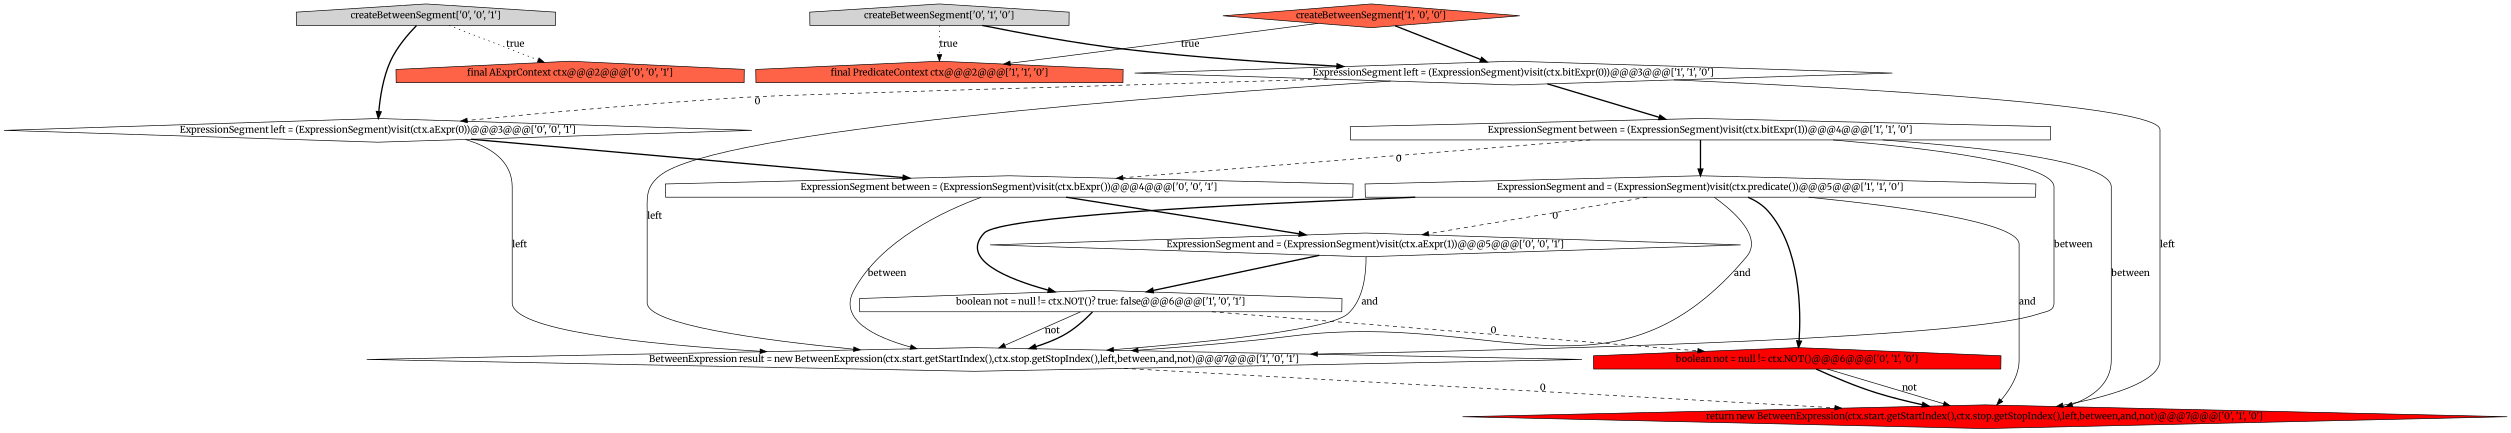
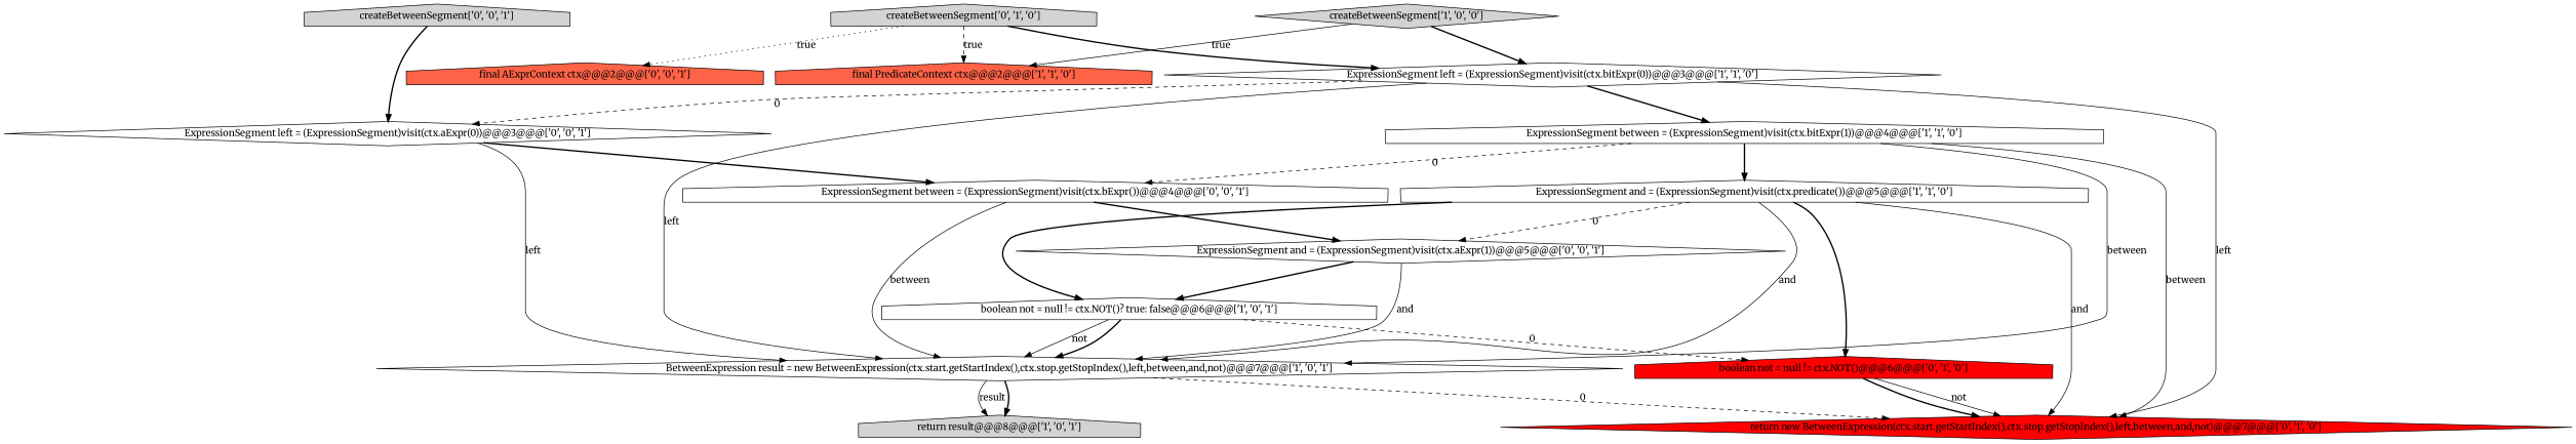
  digraph {
    fontname=Merriweather
    node [fillcolor=white fontname=Merriweather shape=house style=filled]
    edge [fontname=Merriweather style=bold]
    n1 [label="BetweenExpression result = new BetweenExpression(ctx.start.getStartIndex(),ctx.stop.getStopIndex(),left,between,and,not)@@@7@@@['1', '0', '1']" shape=diamond]
+   n2 [fillcolor=lightgray label="return result@@@8@@@['1', '0', '1']"]
    n3 [fillcolor=red label="return new BetweenExpression(ctx.start.getStartIndex(),ctx.stop.getStopIndex(),left,between,and,not)@@@7@@@['0', '1', '0']" shape=diamond]
    n4 [fillcolor=red label="boolean not = null != ctx.NOT()@@@6@@@['0', '1', '0']"]
    n5 [label="ExpressionSegment and = (ExpressionSegment)visit(ctx.predicate())@@@5@@@['1', '1', '0']"]
    n6 [label="ExpressionSegment and = (ExpressionSegment)visit(ctx.aExpr(1))@@@5@@@['0', '0', '1']" shape=diamond]
    n7 [label="boolean not = null != ctx.NOT()? true: false@@@6@@@['1', '0', '1']"]
    n8 [label="ExpressionSegment left = (ExpressionSegment)visit(ctx.aExpr(0))@@@3@@@['0', '0', '1']" shape=diamond]
    n9 [label="ExpressionSegment between = (ExpressionSegment)visit(ctx.bExpr())@@@4@@@['0', '0', '1']"]
    n10 [label="ExpressionSegment between = (ExpressionSegment)visit(ctx.bitExpr(1))@@@4@@@['1', '1', '0']"]
    n11 [label="ExpressionSegment left = (ExpressionSegment)visit(ctx.bitExpr(0))@@@3@@@['1', '1', '0']" shape=diamond]
-   n12 [fillcolor=tomato label="createBetweenSegment['1', '0', '0']" shape=diamond]
+   n12 [fillcolor=lightgray label="createBetweenSegment['1', '0', '0']" shape=diamond]
    n13 [fillcolor=tomato label="final PredicateContext ctx@@@2@@@['1', '1', '0']"]
    n14 [fillcolor=lightgray label="createBetweenSegment['0', '1', '0']"]
    n15 [fillcolor=tomato label="final AExprContext ctx@@@2@@@['0', '0', '1']"]
    n16 [fillcolor=lightgray label="createBetweenSegment['0', '0', '1']"]
+   n1 -> n2
+   n1 -> n2 [label=result style=solid]
    n1 -> n3 [label=0 style=dashed]
    n4 -> n3 [label=not style=solid]
    n4 -> n3
    n5 -> n1 [label=and style=solid]
    n5 -> n3 [label=and style=solid]
    n5 -> n4
    n5 -> n6 [label=0 style=dashed]
    n5 -> n7
    n6 -> n1 [label=and style=solid]
    n6 -> n7
    n7 -> n1 [label=not style=solid]
    n7 -> n1
    n7 -> n4 [label=0 style=dashed]
    n8 -> n1 [label=left style=solid]
    n8 -> n9
    n9 -> n1 [label=between style=solid]
    n9 -> n6
    n10 -> n1 [label=between style=solid]
    n10 -> n3 [label=between style=solid]
    n10 -> n5
    n10 -> n9 [label=0 style=dashed]
    n11 -> n1 [label=left style=solid]
    n11 -> n3 [label=left style=solid]
    n11 -> n8 [label=0 style=dashed]
    n11 -> n10
    n12 -> n11
    n12 -> n13 [label=true style=solid]
    n14 -> n11
-   n14 -> n13 [label=true style=dotted]
+   n14 -> n13 [label=true style=dashed]
    n16 -> n8
-   n16 -> n15 [label=true style=dotted]
+   n14 -> n15 [label=true style=dotted]
  }
